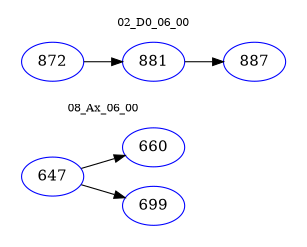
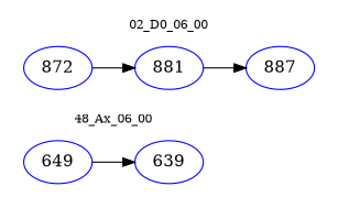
  digraph {
    rankdir=LR
    node [color=blue]
    edge [color=black]
-   n1 [label=647]
-   n2 [label=699]
-   n3 [label=660]
+   n1 [label=649]
+   n2 [label=639]
    n4 [label=881]
    n5 [label=872]
    n6 [label=887]
    subgraph cluster_1 {
      color=white
      fontsize=10
-     label="08_Ax_06_00"
+     label="48_Ax_06_00"
      n1
      n2
-     n3
    }
    subgraph cluster_2 {
      color=white
      fontsize=10
      label="02_D0_06_00"
      n4
      n5
      n6
    }
    n1 -> n2
-   n1 -> n3
    n4 -> n6
    n5 -> n4
  }
